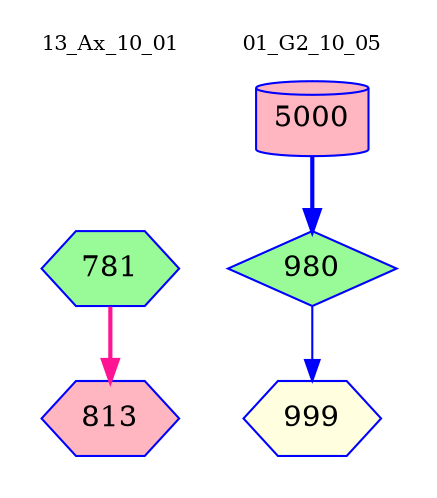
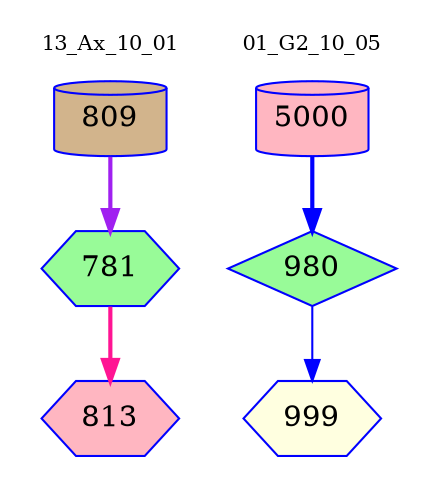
  digraph {
    node [color=blue fillcolor=palegreen shape=hexagon style=filled]
    edge [color=blue style=bold]
+   n1 [fillcolor=tan label=809 shape=cylinder]
    n2 [label=781]
    n3 [fillcolor=lightpink label=813]
    n4 [fillcolor=lightpink label=5000 shape=cylinder]
    n5 [label=980 shape=diamond]
    n6 [fillcolor=lightyellow label=999]
    subgraph cluster_1 {
      color=white
      fontsize=10
      label="13_Ax_10_01"
+     n1
      n2
      n3
    }
    subgraph cluster_2 {
      color=white
      fontsize=10
      label="01_G2_10_05"
      n4
      n5
      n6
    }
+   n1 -> n2 [color=purple]
    n2 -> n3 [color=deeppink]
    n4 -> n5
    n5 -> n6 [style=solid]
  }
